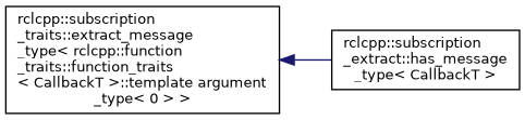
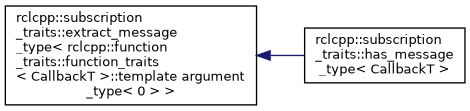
  digraph {
    rankdir=LR
    node [color=black fillcolor=white fontname=Helvetica fontsize=10 shape=record style=filled]
    n1 [height=0.2 label="rclcpp::subscription\l_traits::extract_message\l_type\< rclcpp::function\l_traits::function_traits\l\< CallbackT \>::template argument\l_type\< 0 \> \>" width=0.4]
-   n2 [height=0.2 label="rclcpp::subscription\l_extract::has_message\l_type\< CallbackT \>" width=0.4]
+   n2 [height=0.2 label="rclcpp::subscription\l_traits::has_message\l_type\< CallbackT \>" width=0.4]
    n1 -> n2 [color=midnightblue dir=back fontname=Helvetica fontsize=10 labelfontname=Helvetica labelfontsize=10 style=solid]
  }
